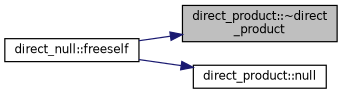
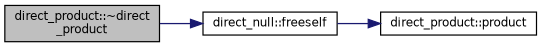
  digraph {
    fontname="DejaVu Sans"
    rankdir=LR
    node [color=black fillcolor=white fontname="DejaVu Sans" fontsize=10 shape=record style=filled]
    edge [color=midnightblue fontname="DejaVu Sans" fontsize=10 labelfontname=Helvetica labelfontsize=10 style=solid]
    n1 [fillcolor=grey75 fontcolor=black height=0.2 label="direct_product::~direct\l_product" width=0.4]
    n2 [height=0.2 label="direct_null::freeself" width=0.4]
-   n3 [height=0.2 label="direct_product::null" width=0.4]
-   n2 -> n1
+   n3 [height=0.2 label="direct_product::product" width=0.4]
+   n1 -> n2
    n2 -> n3
  }
